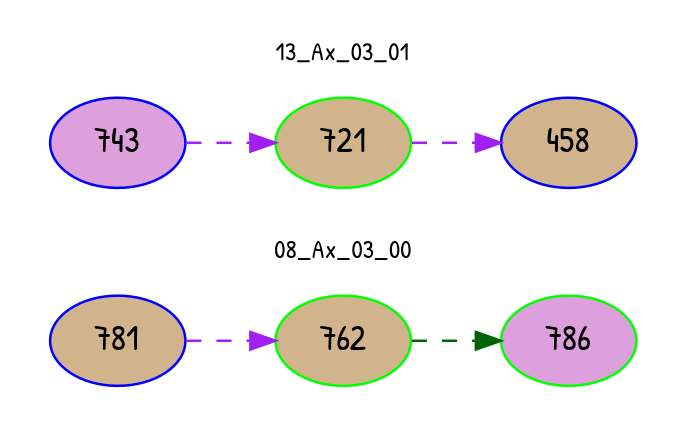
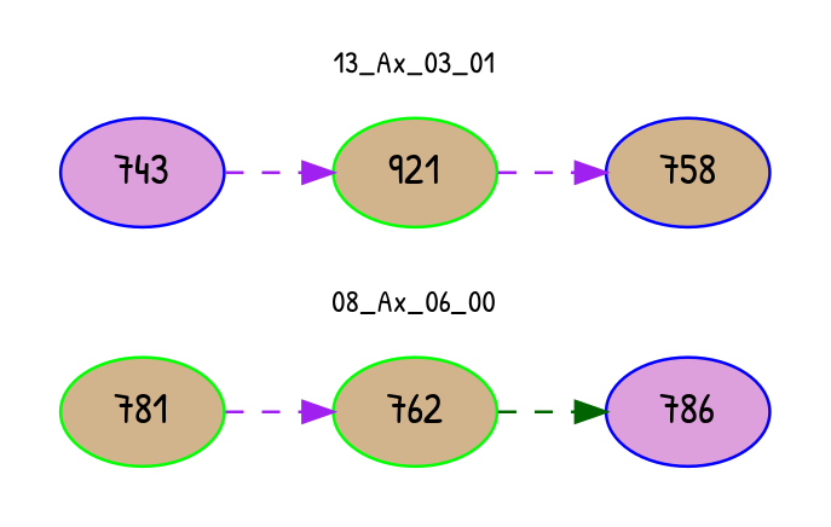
  digraph {
    fontname="Patrick Hand"
    rankdir=LR
    node [color=blue fillcolor=tan fontname="Patrick Hand" style=filled]
    edge [color=purple fontname="Patrick Hand" style=dashed]
-   n1 [label=781]
+   n1 [color=green label=781]
    n2 [color=green label=762]
-   n3 [color=green fillcolor=plum label=786]
+   n3 [fillcolor=plum label=786]
    n4 [fillcolor=plum label=743]
-   n5 [color=green label=721]
-   n6 [label=458]
+   n5 [color=green label=921]
+   n6 [label=758]
    subgraph cluster_1 {
      color=white
      fontsize=10
-     label="08_Ax_03_00"
+     label="08_Ax_06_00"
      n1
      n2
      n3
    }
    subgraph cluster_2 {
      color=white
      fontsize=10
      label="13_Ax_03_01"
      n4
      n5
      n6
    }
    n1 -> n2
    n2 -> n3 [color=darkgreen]
    n4 -> n5
    n5 -> n6
  }
